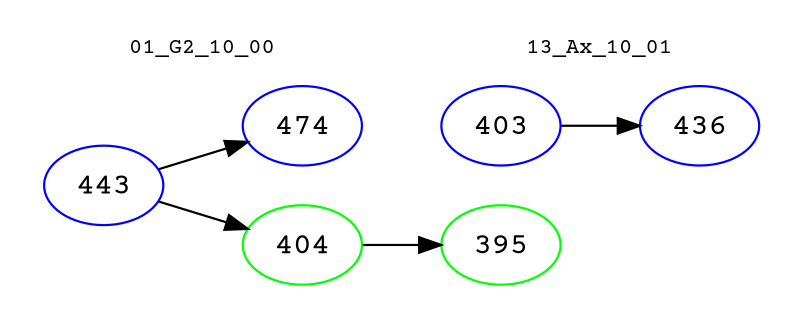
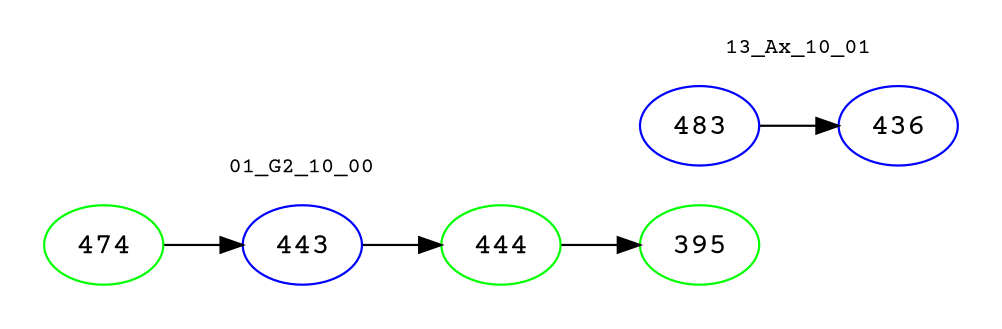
  digraph {
    fontname="Courier Prime"
    rankdir=LR
    node [color=blue fontname="Courier Prime"]
    edge [color=black fontname="Courier Prime"]
-   n1 [label=403]
+   n1 [label=483]
    n2 [color=green label=395]
    n3 [label=436]
    n4 [label=443]
-   n5 [color=green label=404]
-   n6 [label=474]
+   n5 [color=green label=444]
+   n6 [color=green label=474]
    subgraph cluster_1 {
      color=white
      fontsize=10
      label="13_Ax_10_01"
      n1
      n2
      n3
    }
    subgraph cluster_2 {
      color=white
      fontsize=10
      label="01_G2_10_00"
      n4
      n5
      n6
    }
    n1 -> n3
    n4 -> n5
-   n4 -> n6
+   n6 -> n4
    n5 -> n2
  }
